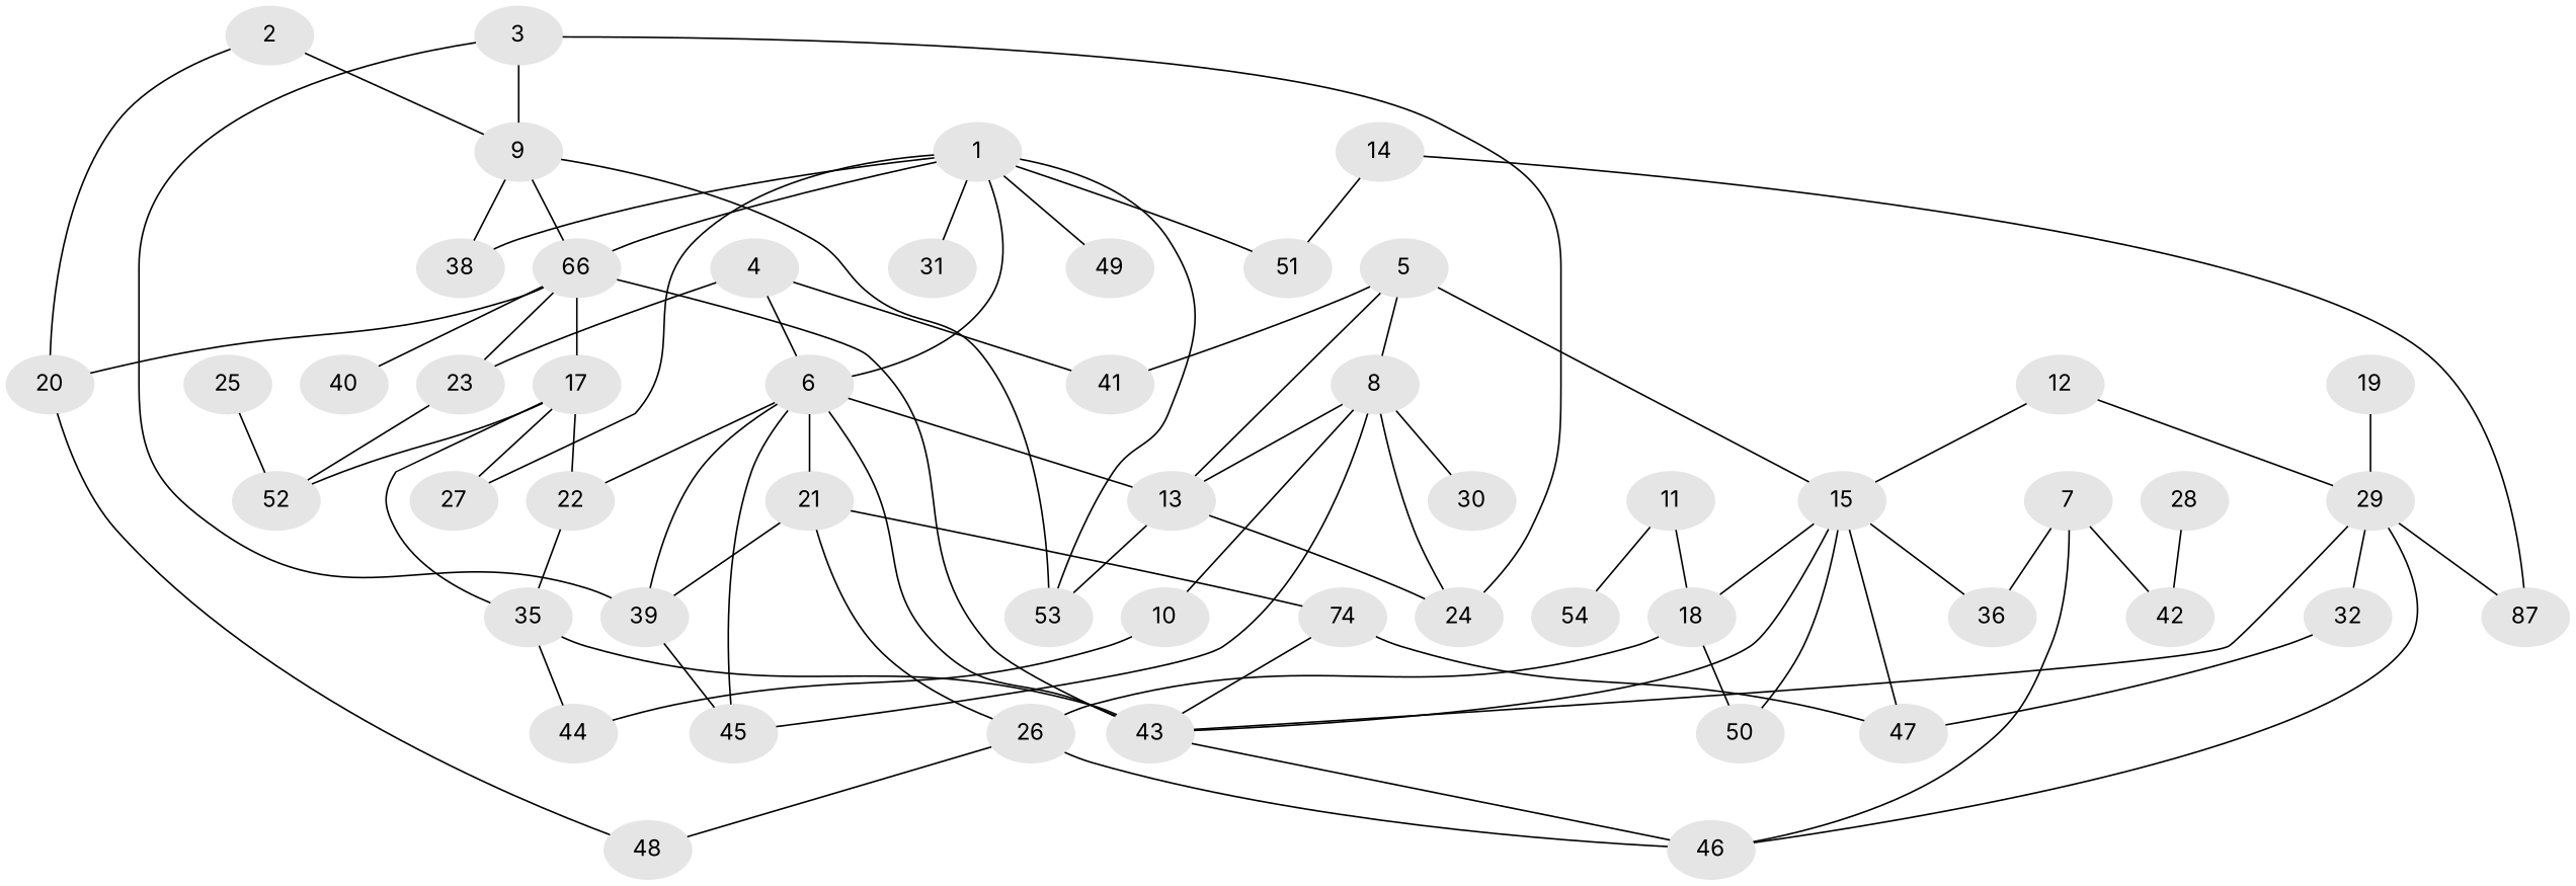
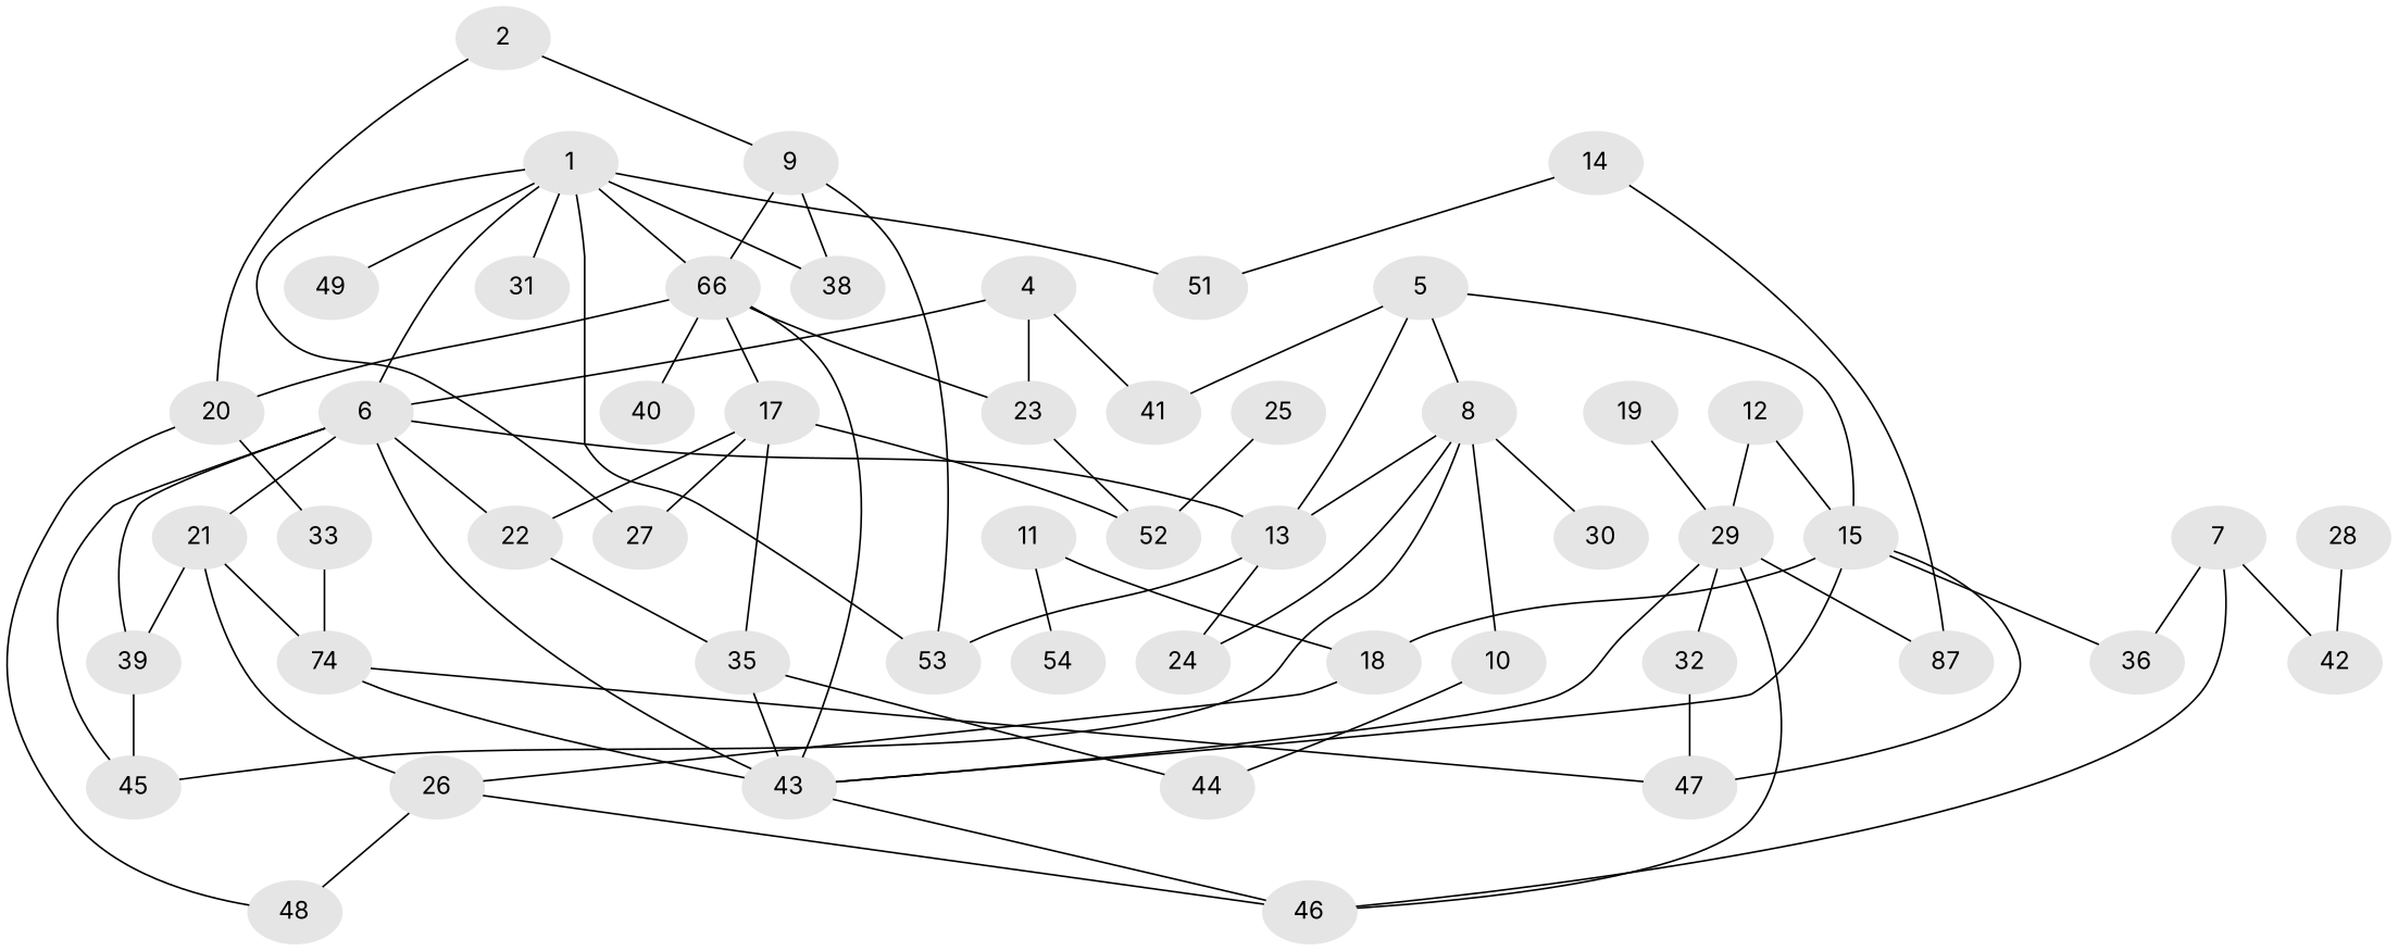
  graph {
    fontname=Inter
    node [color=gray90 fontname=Inter style=filled]
    edge [fontname=Inter weight=1.0]
    1
    6
    n3 [label=66]
    27
    31
    38
    49
    51
    53
    39
    13
    21
    22
    43
    45
    20
    23
    17
    40
    2
    9
+   33
    48
-   3
    24
    4
    41
    15
    36
    18
    47
-   50
    52
    5
    8
    10
    30
    26
    n39 [label=74]
    35
    46
    7
    42
    44
    11
    54
    12
    29
    n49 [label=87]
    32
    14
    19
    25
    28
    1 -- 6
    1 -- n3
    1 -- 27
    1 -- 31
    1 -- 38
    1 -- 49
    1 -- 51
    1 -- 53
    6 -- 39
    6 -- 13
    6 -- 21
    6 -- 22
    6 -- 43 [weight=2.0]
    6 -- 45
    n3 -- 43
    n3 -- 20
    n3 -- 23
    n3 -- 17
    n3 -- 40
    39 -- 45
    13 -- 53
    13 -- 24
    21 -- 39
    21 -- 26
    21 -- n39
    22 -- 35
    43 -- 46
+   20 -- 33
    20 -- 48
    23 -- 52
    17 -- 27
    17 -- 22
    17 -- 52
    17 -- 35
    2 -- 20
    2 -- 9
    9 -- n3
    9 -- 38
    9 -- 53
-   3 -- 39
-   3 -- 9
-   3 -- 24
+   33 -- n39
    4 -- 6
    4 -- 23
    4 -- 41
    15 -- 43
    15 -- 36
    15 -- 18
    15 -- 47
-   15 -- 50
-   18 -- 50
    18 -- 26
    5 -- 13
    5 -- 41
    5 -- 15
    5 -- 8
    8 -- 13
    8 -- 45
    8 -- 24
    8 -- 10
    8 -- 30
    10 -- 44
    26 -- 48
    26 -- 46
    n39 -- 43
    n39 -- 47
    35 -- 43
    35 -- 44
    7 -- 36
    7 -- 46
    7 -- 42
    11 -- 18
    11 -- 54
    12 -- 15
    12 -- 29
    29 -- 43
    29 -- 46
    29 -- n49 [weight=2.0]
    29 -- 32
    32 -- 47
    14 -- 51
    14 -- n49
    19 -- 29
    25 -- 52
    28 -- 42
  }
